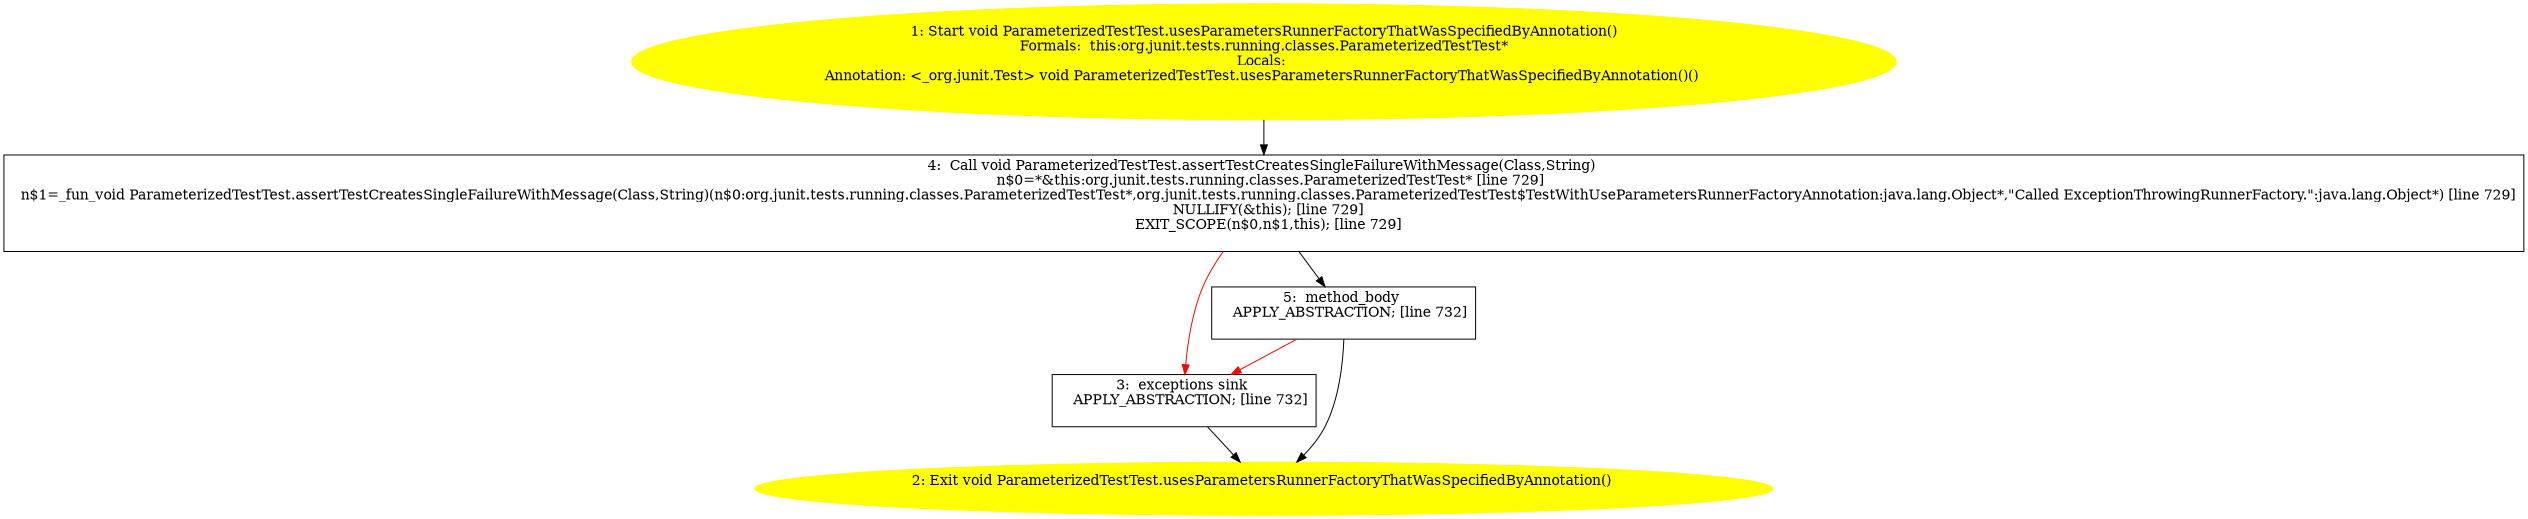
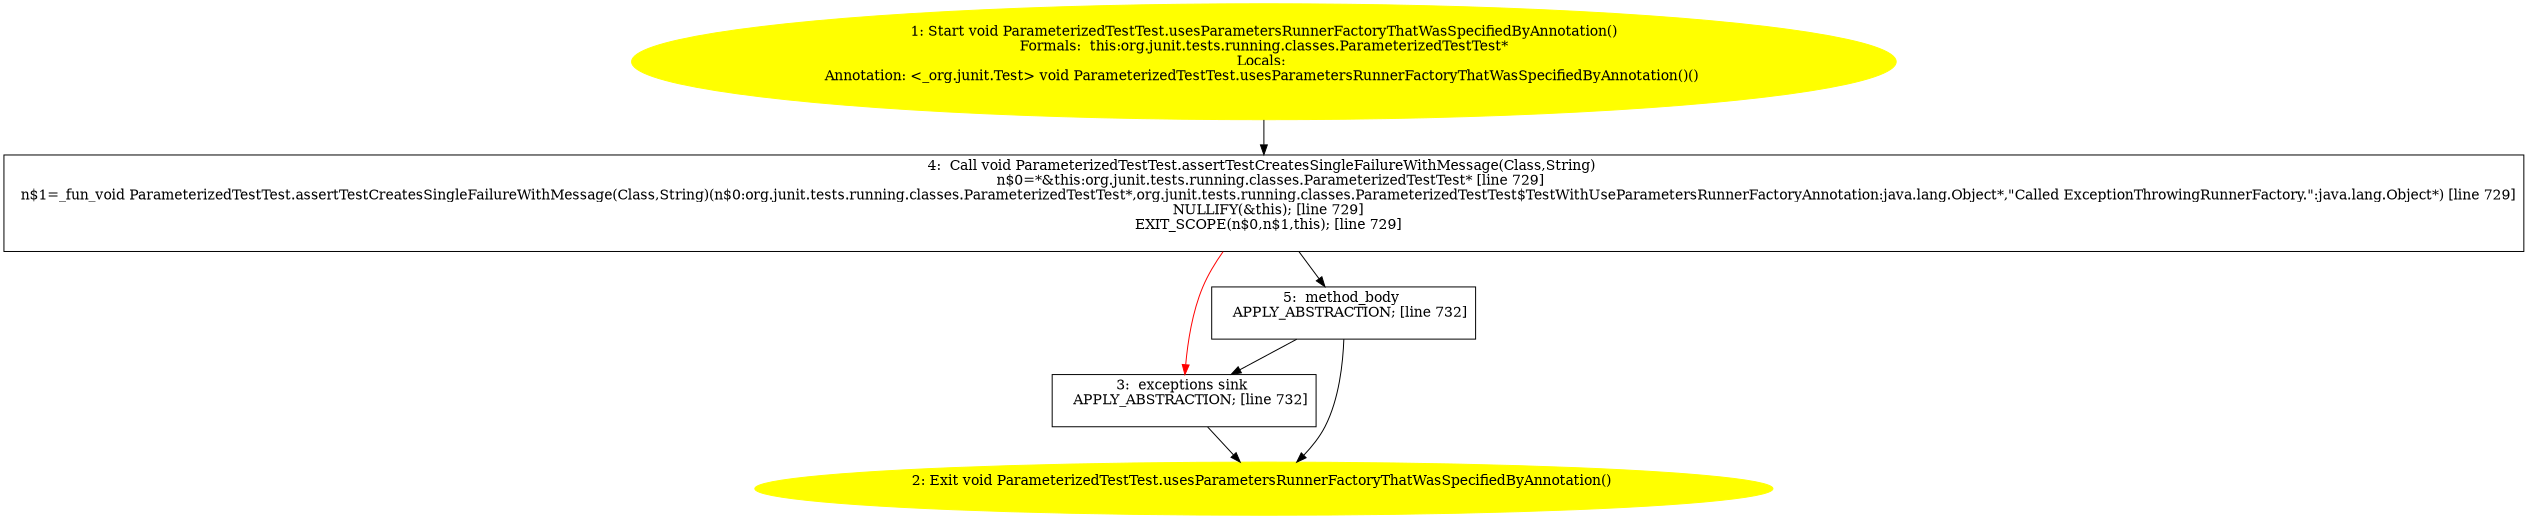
  digraph {
    node [shape=box]
    n1 [color=yellow label="1: Start void ParameterizedTestTest.usesParametersRunnerFactoryThatWasSpecifiedByAnnotation()\nFormals:  this:org.junit.tests.running.classes.ParameterizedTestTest*\nLocals: \nAnnotation: <_org.junit.Test> void ParameterizedTestTest.usesParametersRunnerFactoryThatWasSpecifiedByAnnotation()() \n  " style=filled shape=""]
    n2 [label="4:  Call void ParameterizedTestTest.assertTestCreatesSingleFailureWithMessage(Class,String) \n   n$0=*&this:org.junit.tests.running.classes.ParameterizedTestTest* [line 729]\n  n$1=_fun_void ParameterizedTestTest.assertTestCreatesSingleFailureWithMessage(Class,String)(n$0:org.junit.tests.running.classes.ParameterizedTestTest*,org.junit.tests.running.classes.ParameterizedTestTest$TestWithUseParametersRunnerFactoryAnnotation:java.lang.Object*,\"Called ExceptionThrowingRunnerFactory.\":java.lang.Object*) [line 729]\n  NULLIFY(&this); [line 729]\n  EXIT_SCOPE(n$0,n$1,this); [line 729]\n "]
    n3 [label="3:  exceptions sink \n   APPLY_ABSTRACTION; [line 732]\n "]
    n4 [label="5:  method_body \n   APPLY_ABSTRACTION; [line 732]\n "]
    n5 [color=yellow label="2: Exit void ParameterizedTestTest.usesParametersRunnerFactoryThatWasSpecifiedByAnnotation() \n  " style=filled shape=""]
    n1 -> n2
    n2 -> n3 [color=red]
    n2 -> n4
    n3 -> n5
-   n4 -> n3 [color=red]
+   n4 -> n3 [color=black]
    n4 -> n5
  }
